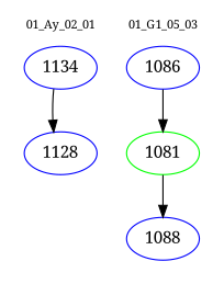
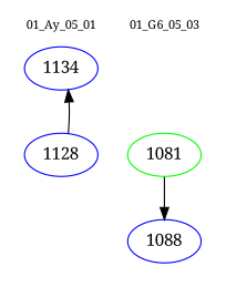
  digraph {
    fontname="Noto Serif"
    node [color=blue fontname="Noto Serif"]
    edge [color=black fontname="Noto Serif"]
    n1 [label=1134]
    n2 [label=1128]
-   n3 [label=1086]
    n4 [color=green label=1081]
    n5 [label=1088]
    subgraph cluster_1 {
      color=white
      fontsize=10
-     label="01_Ay_02_01"
+     label="01_Ay_05_01"
      n1
      n2
    }
    subgraph cluster_2 {
      color=white
      fontsize=10
-     label="01_G1_05_03"
-     n3
+     label="01_G6_05_03"
      n4
      n5
    }
-   n1 -> n2
-   n3 -> n4
+   n2 -> n1
    n4 -> n5
  }
